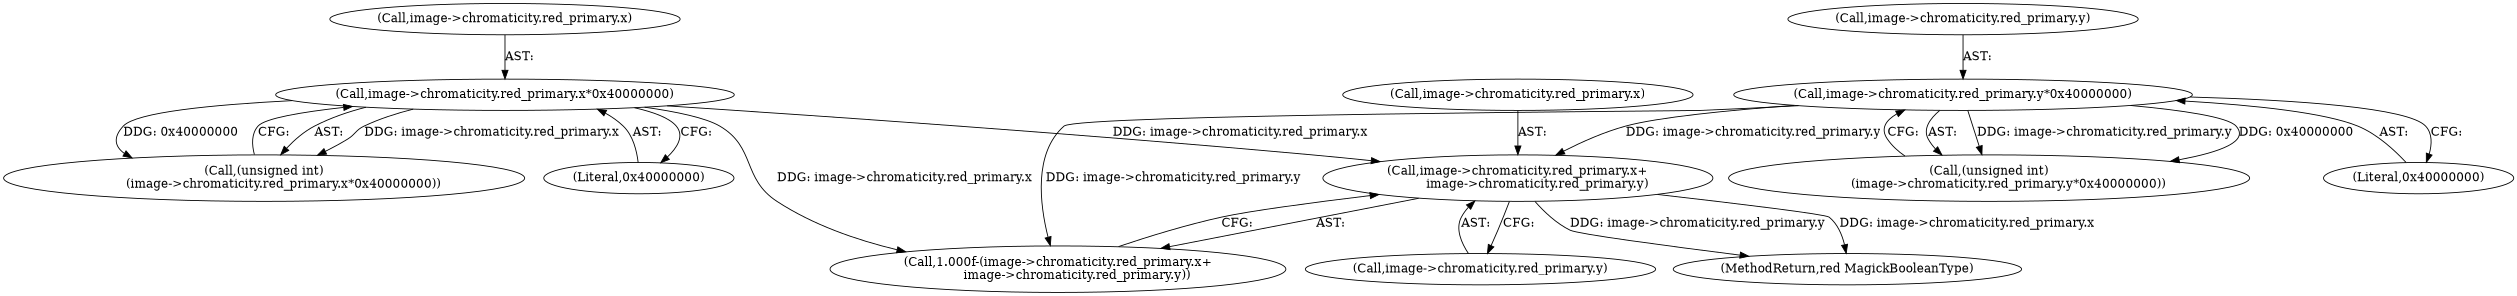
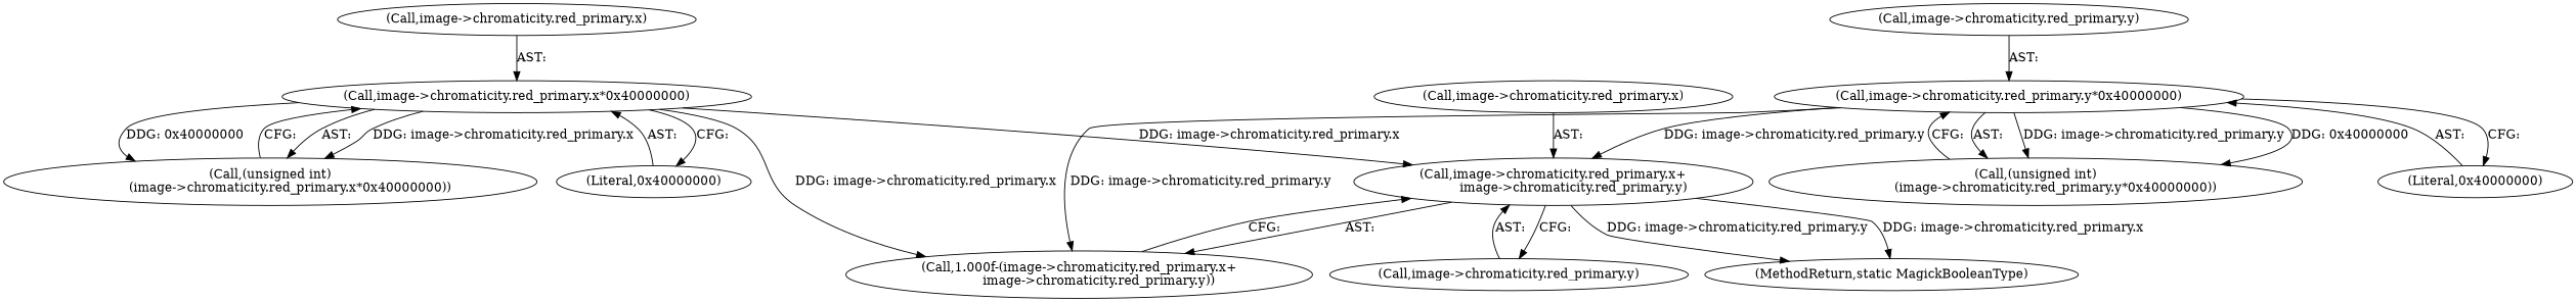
  digraph {
    n1 [label="(Call,image->chromaticity.red_primary.x+\n          image->chromaticity.red_primary.y)"]
-   n2 [label="(MethodReturn,red MagickBooleanType)"]
+   n2 [label="(MethodReturn,static MagickBooleanType)"]
    n3 [label="(Call,image->chromaticity.red_primary.y)"]
    n4 [label="(Call,1.000f-(image->chromaticity.red_primary.x+\n          image->chromaticity.red_primary.y))"]
    n5 [label="(Call,image->chromaticity.red_primary.x*0x40000000)"]
    n6 [label="(Literal,0x40000000)"]
    n7 [label="(Call,(unsigned int)\n          (image->chromaticity.red_primary.x*0x40000000))"]
    n8 [label="(Call,image->chromaticity.red_primary.y*0x40000000)"]
    n9 [label="(Call,(unsigned int)\n          (image->chromaticity.red_primary.y*0x40000000))"]
    n10 [label="(Literal,0x40000000)"]
    n11 [label="(Call,image->chromaticity.red_primary.x)"]
    n12 [label="(Call,image->chromaticity.red_primary.y)"]
    n13 [label="(Call,image->chromaticity.red_primary.x)"]
    n1 -> n2 [label="DDG: image->chromaticity.red_primary.x"]
    n1 -> n2 [label="DDG: image->chromaticity.red_primary.y"]
    n1 -> n3 [label="CFG: "]
    n1 -> n4 [label="AST: "]
    n3 -> n1 [label="AST: "]
    n4 -> n1 [label="CFG: "]
    n5 -> n1 [label="DDG: image->chromaticity.red_primary.x"]
    n5 -> n4 [label="DDG: image->chromaticity.red_primary.x"]
    n5 -> n6 [label="CFG: "]
    n5 -> n7 [label="AST: "]
    n5 -> n7 [label="DDG: image->chromaticity.red_primary.x"]
    n5 -> n7 [label="DDG: 0x40000000"]
    n6 -> n5 [label="AST: "]
    n7 -> n5 [label="CFG: "]
    n8 -> n1 [label="DDG: image->chromaticity.red_primary.y"]
    n8 -> n4 [label="DDG: image->chromaticity.red_primary.y"]
    n8 -> n9 [label="AST: "]
    n8 -> n9 [label="DDG: image->chromaticity.red_primary.y"]
    n8 -> n9 [label="DDG: 0x40000000"]
    n8 -> n10 [label="CFG: "]
    n9 -> n8 [label="CFG: "]
    n10 -> n8 [label="AST: "]
    n11 -> n5 [label="AST: "]
    n12 -> n8 [label="AST: "]
    n13 -> n1 [label="AST: "]
  }
